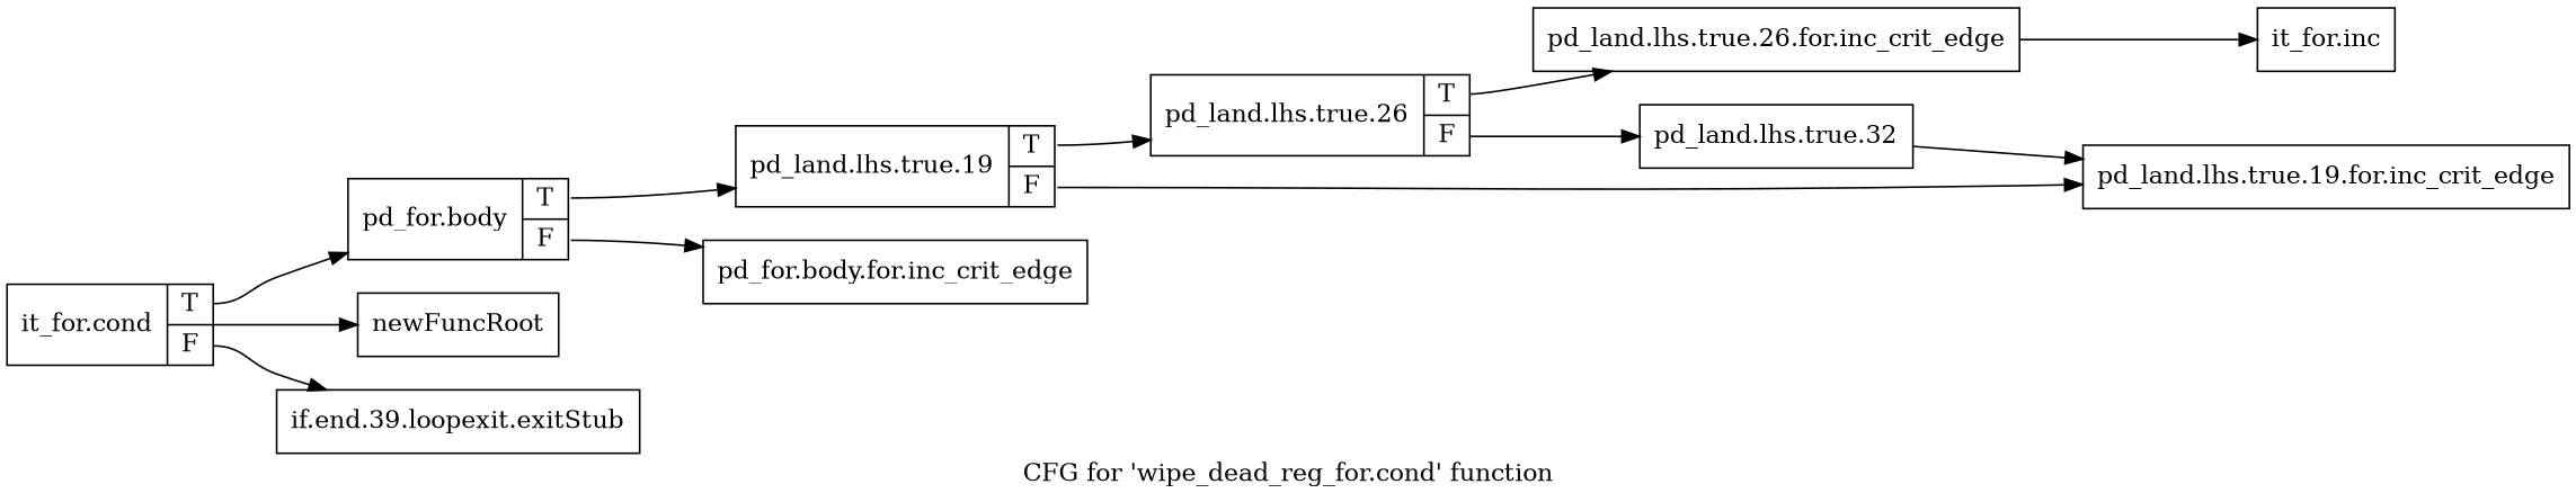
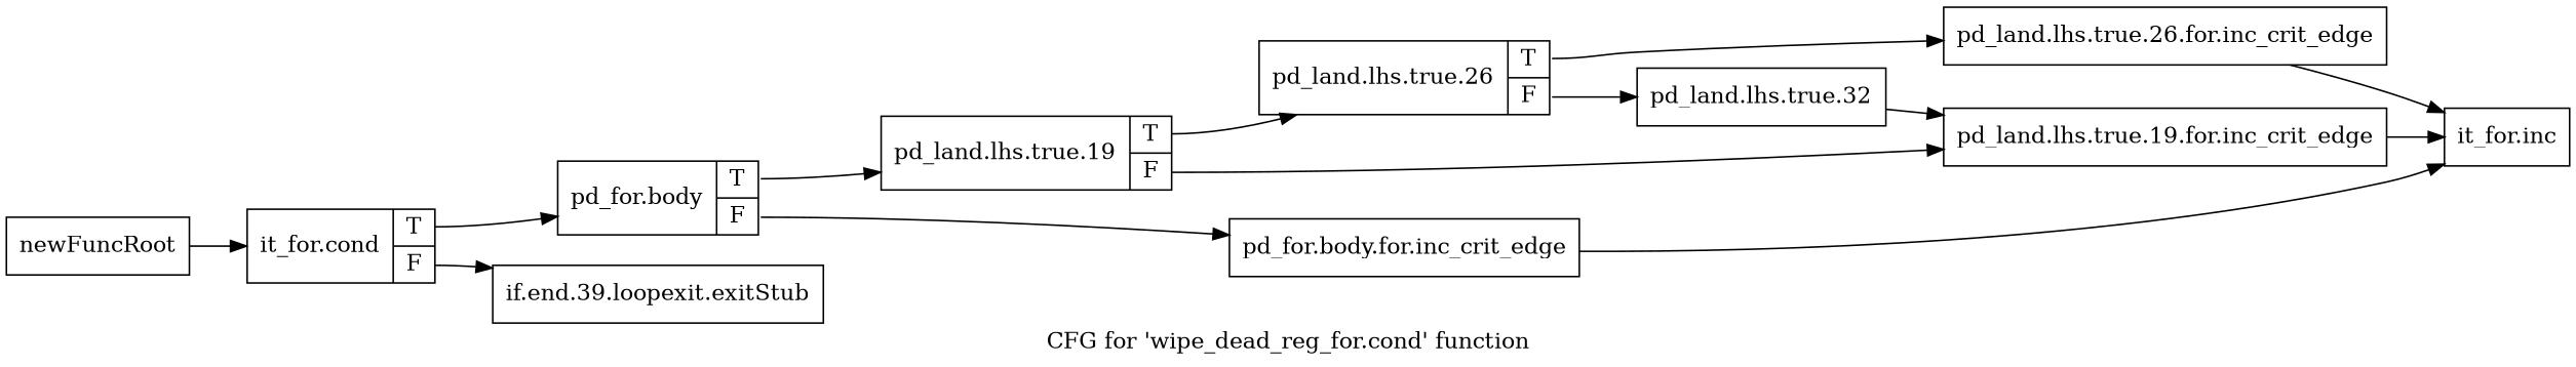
  digraph {
    label="CFG for 'wipe_dead_reg_for.cond' function"
    rankdir=LR
    node [shape=record]
    n1 [label="{newFuncRoot}"]
    n2 [label="{it_for.cond|{<s0>T|<s1>F}}"]
    n3 [label="{if.end.39.loopexit.exitStub}"]
    n4 [label="{pd_for.body|{<s0>T|<s1>F}}"]
    n5 [label="{pd_land.lhs.true.19|{<s0>T|<s1>F}}"]
    n6 [label="{pd_for.body.for.inc_crit_edge}"]
    n7 [label="{pd_land.lhs.true.26|{<s0>T|<s1>F}}"]
    n8 [label="{pd_land.lhs.true.19.for.inc_crit_edge}"]
    n9 [label="{it_for.inc}"]
    n10 [label="{pd_land.lhs.true.26.for.inc_crit_edge}"]
    n11 [label="{pd_land.lhs.true.32}"]
-   n2 -> n1
+   n1 -> n2
    n2 -> n3 [tailport=s1]
    n2 -> n4 [tailport=s0]
    n4 -> n5 [tailport=s0]
    n4 -> n6 [tailport=s1]
    n5 -> n7 [tailport=s0]
    n5 -> n8 [tailport=s1]
+   n6 -> n9
    n7 -> n10 [tailport=s0]
    n7 -> n11 [tailport=s1]
+   n8 -> n9
    n10 -> n9
    n11 -> n8
  }
